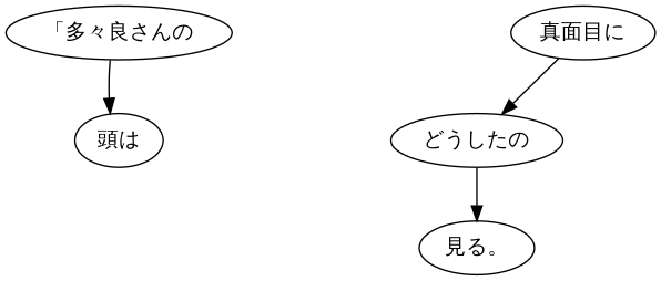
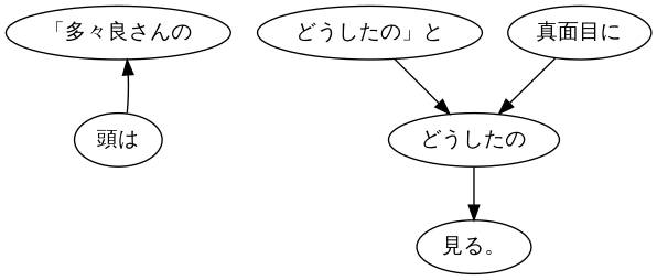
  digraph {
    fontname="Patrick Hand"
    node [fontname="Patrick Hand"]
    edge [fontname="Patrick Hand"]
    n1 [label="「多々良さんの"]
    n2 [label="頭は"]
+   n3 [label="どうしたの」と"]
    n4 [label="どうしたの"]
    n5 [label="見る。"]
    n6 [label="真面目に"]
-   n1 -> n2
+   n2 -> n1
+   n3 -> n4
    n4 -> n5
    n6 -> n4
  }
